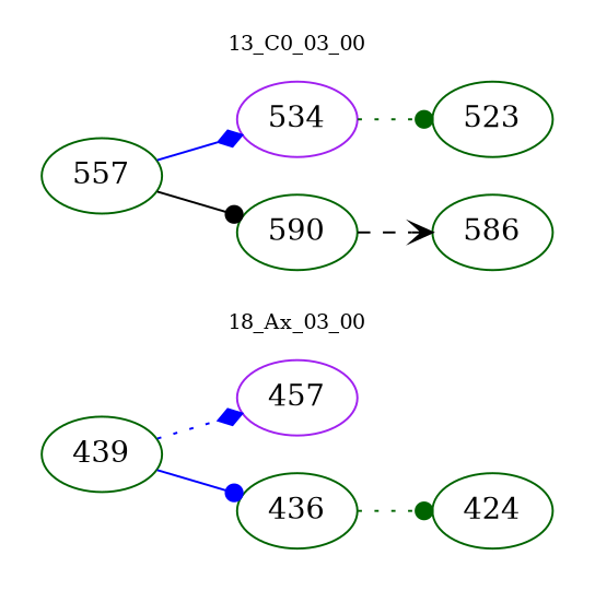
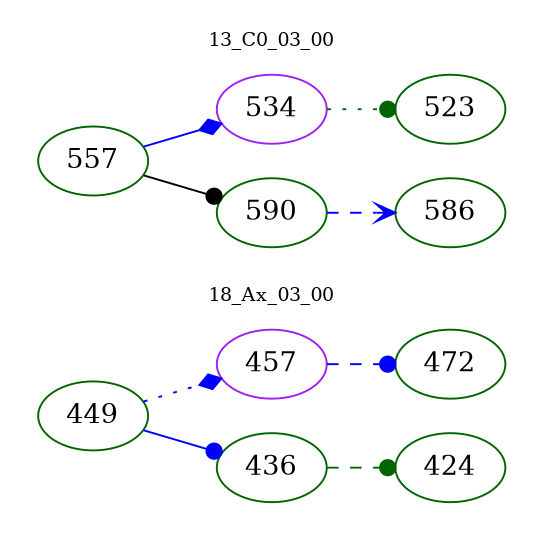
  digraph {
    rankdir=LR
    node [color=darkgreen]
    edge [arrowhead=dot color=blue style=solid]
-   n1 [label=439]
+   n1 [label=449]
    n2 [label=436]
    n3 [color=purple label=457]
    n4 [label=424]
+   n5 [label=472]
    n6 [label=557]
    n7 [label=590]
    n8 [color=purple label=534]
    n9 [label=586]
    n10 [label=523]
    subgraph cluster_1 {
      color=white
      fontsize=10
      label="18_Ax_03_00"
      n1
      n2
      n3
      n4
+     n5
    }
    subgraph cluster_2 {
      color=white
      fontsize=10
      label="13_C0_03_00"
      n6
      n7
      n8
      n9
      n10
    }
    n1 -> n2
    n1 -> n3 [arrowhead=diamond style=dotted]
-   n2 -> n4 [color=darkgreen style=dotted]
+   n2 -> n4 [color=darkgreen style=dashed]
+   n3 -> n5 [style=dashed]
    n6 -> n7 [color=black]
    n6 -> n8 [arrowhead=diamond]
-   n7 -> n9 [arrowhead=vee color=black style=dashed]
+   n7 -> n9 [arrowhead=vee style=dashed]
    n8 -> n10 [color=darkgreen style=dotted]
  }
